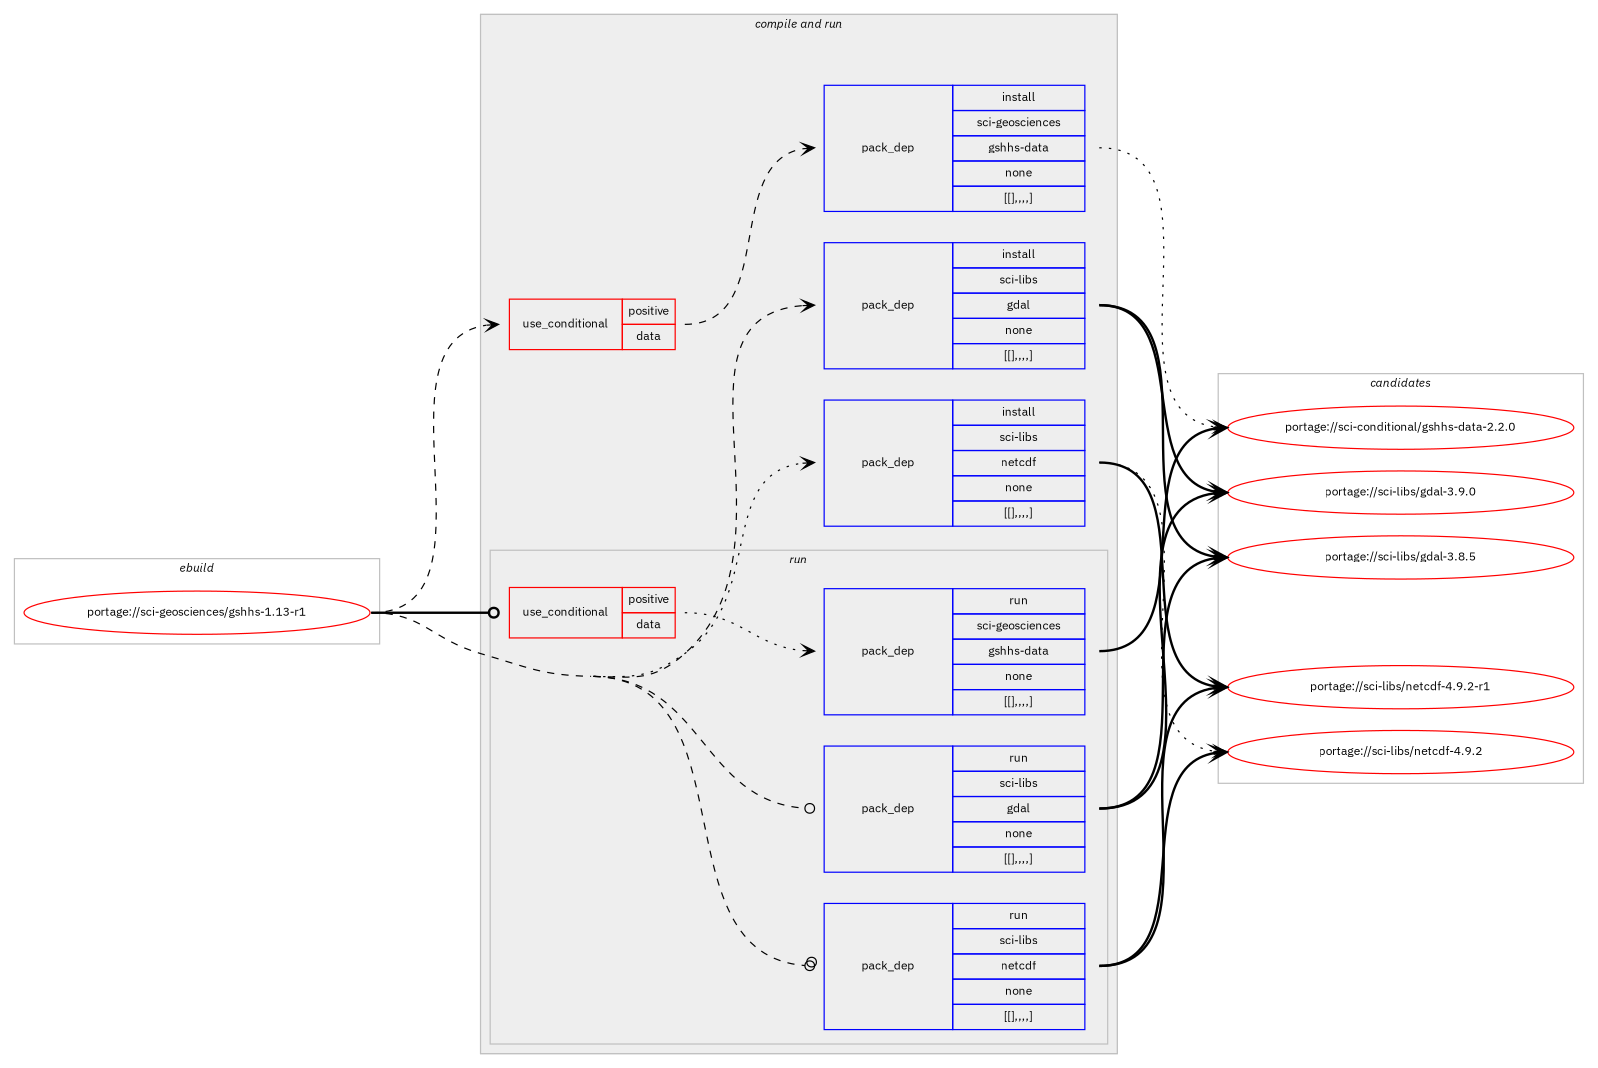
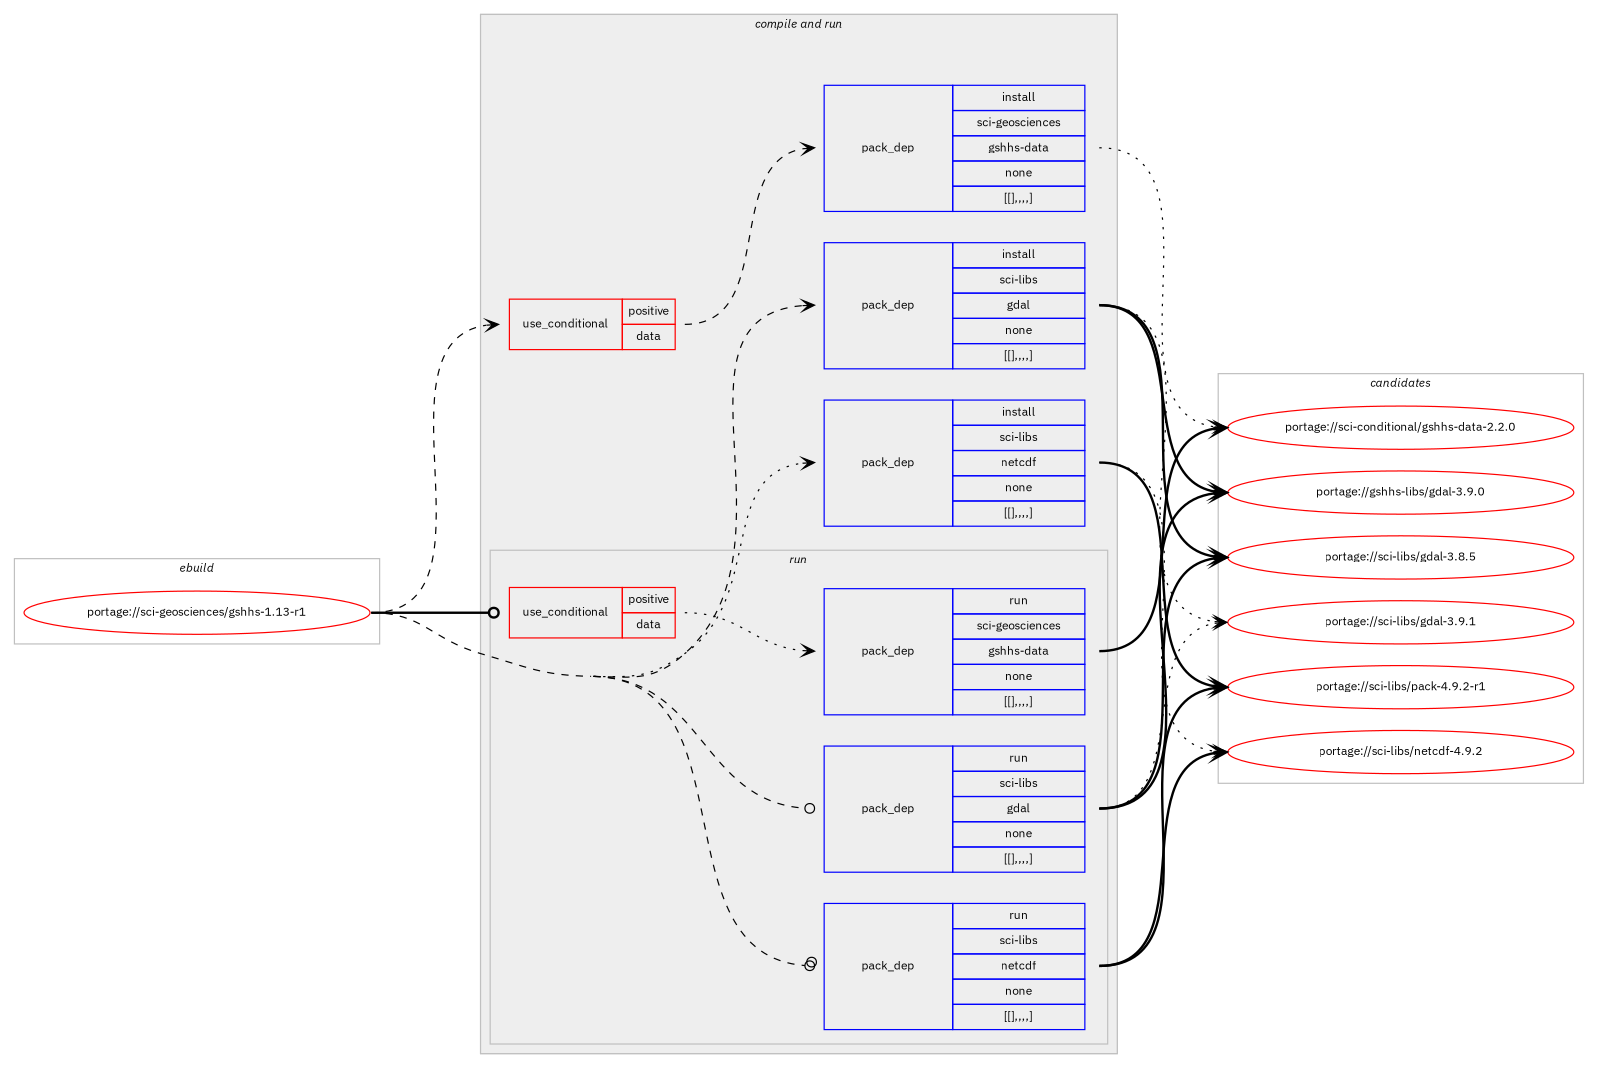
  digraph {
    compound=true
    concentrate=true
    fontname="IBM Plex Sans"
    fontsize=10
    newrank=true
    rankdir=LR
    ranksep=1.5
    node [color=red fontname="IBM Plex Sans" fontsize=10 shape=none]
    edge [arrowhead=vee fontname="IBM Plex Sans" headport=w style=bold tailport=e weight=100]
    n1 [label="portage://sci-geosciences/gshhs-1.13-r1" width=4 shape=""]
    n2 [color=blue label=<<TABLE BORDER="0" CELLBORDER="1" CELLSPACING="0" CELLPADDING="4" WIDTH="220"><TR><TD ROWSPAN="6" CELLPADDING="30">pack_dep</TD></TR><TR><TD WIDTH="110">install</TD></TR><TR><TD>sci-geosciences</TD></TR><TR><TD>gshhs-data</TD></TR><TR><TD>none</TD></TR><TR><TD>[[],,,,]</TD></TR></TABLE>>]
    n3 [label=<<TABLE BORDER="0" CELLBORDER="1" CELLSPACING="0" CELLPADDING="4"><TR><TD ROWSPAN="3" CELLPADDING="10">use_conditional</TD></TR><TR><TD>positive</TD></TR><TR><TD>data</TD></TR></TABLE>>]
    n4 [color=blue label=<<TABLE BORDER="0" CELLBORDER="1" CELLSPACING="0" CELLPADDING="4" WIDTH="220"><TR><TD ROWSPAN="6" CELLPADDING="30">pack_dep</TD></TR><TR><TD WIDTH="110">install</TD></TR><TR><TD>sci-libs</TD></TR><TR><TD>gdal</TD></TR><TR><TD>none</TD></TR><TR><TD>[[],,,,]</TD></TR></TABLE>>]
    n5 [color=blue label=<<TABLE BORDER="0" CELLBORDER="1" CELLSPACING="0" CELLPADDING="4" WIDTH="220"><TR><TD ROWSPAN="6" CELLPADDING="30">pack_dep</TD></TR><TR><TD WIDTH="110">install</TD></TR><TR><TD>sci-libs</TD></TR><TR><TD>netcdf</TD></TR><TR><TD>none</TD></TR><TR><TD>[[],,,,]</TD></TR></TABLE>>]
    n6 [color=blue label=<<TABLE BORDER="0" CELLBORDER="1" CELLSPACING="0" CELLPADDING="4" WIDTH="220"><TR><TD ROWSPAN="6" CELLPADDING="30">pack_dep</TD></TR><TR><TD WIDTH="110">run</TD></TR><TR><TD>sci-geosciences</TD></TR><TR><TD>gshhs-data</TD></TR><TR><TD>none</TD></TR><TR><TD>[[],,,,]</TD></TR></TABLE>>]
    n7 [label=<<TABLE BORDER="0" CELLBORDER="1" CELLSPACING="0" CELLPADDING="4"><TR><TD ROWSPAN="3" CELLPADDING="10">use_conditional</TD></TR><TR><TD>positive</TD></TR><TR><TD>data</TD></TR></TABLE>>]
    n8 [color=blue label=<<TABLE BORDER="0" CELLBORDER="1" CELLSPACING="0" CELLPADDING="4" WIDTH="220"><TR><TD ROWSPAN="6" CELLPADDING="30">pack_dep</TD></TR><TR><TD WIDTH="110">run</TD></TR><TR><TD>sci-libs</TD></TR><TR><TD>gdal</TD></TR><TR><TD>none</TD></TR><TR><TD>[[],,,,]</TD></TR></TABLE>>]
    n9 [color=blue label=<<TABLE BORDER="0" CELLBORDER="1" CELLSPACING="0" CELLPADDING="4" WIDTH="220"><TR><TD ROWSPAN="6" CELLPADDING="30">pack_dep</TD></TR><TR><TD WIDTH="110">run</TD></TR><TR><TD>sci-libs</TD></TR><TR><TD>netcdf</TD></TR><TR><TD>none</TD></TR><TR><TD>[[],,,,]</TD></TR></TABLE>>]
    n10 [label="portage://sci-conditional/gshhs-data-2.2.0" width=4 shape=""]
-   n12 [label="portage://sci-libs/gdal-3.9.0" width=4 shape=""]
+   n11 [label="portage://sci-libs/gdal-3.9.1" width=4 shape=""]
+   n12 [label="portage://gshhs-libs/gdal-3.9.0" width=4 shape=""]
    n13 [label="portage://sci-libs/gdal-3.8.5" width=4 shape=""]
-   n14 [label="portage://sci-libs/netcdf-4.9.2-r1" width=4 shape=""]
+   n14 [label="portage://sci-libs/pack-4.9.2-r1" width=4 shape=""]
    n15 [label="portage://sci-libs/netcdf-4.9.2" width=4 shape=""]
    subgraph cluster_1 {
      color=gray
      label=<<i>ebuild</i>>
      n1
    }
    subgraph cluster_2 {
      color=gray
      label=<<i>dependencies</i>>
      subgraph cluster_3 {
        color=gray
        fillcolor="#eeeeee"
        label=<<i>compile</i>>
        style=filled
        subgraph sub_4 {
          color=gray
          fillcolor="#eeeeee"
          label=<<i>compile</i>>
          style=filled
          n3
          subgraph sub_5 {
            color=gray
            fillcolor="#eeeeee"
            label=<<i>compile</i>>
            style=filled
            n2
          }
        }
        subgraph sub_6 {
          color=gray
          fillcolor="#eeeeee"
          label=<<i>compile</i>>
          style=filled
          n4
        }
        subgraph sub_7 {
          color=gray
          fillcolor="#eeeeee"
          label=<<i>compile</i>>
          style=filled
          n5
        }
      }
      subgraph cluster_8 {
        color=gray
        fillcolor="#eeeeee"
        label=<<i>compile and run</i>>
        style=filled
      }
      subgraph cluster_9 {
        color=gray
        fillcolor="#eeeeee"
        label=<<i>run</i>>
        style=filled
        subgraph sub_10 {
          color=gray
          fillcolor="#eeeeee"
          label=<<i>run</i>>
          style=filled
          n7
          subgraph sub_11 {
            color=gray
            fillcolor="#eeeeee"
            label=<<i>run</i>>
            style=filled
            n6
          }
        }
        subgraph sub_12 {
          color=gray
          fillcolor="#eeeeee"
          label=<<i>run</i>>
          style=filled
          n8
        }
        subgraph sub_13 {
          color=gray
          fillcolor="#eeeeee"
          label=<<i>run</i>>
          style=filled
          n9
        }
      }
    }
    subgraph cluster_14 {
      color=gray
      label=<<i>candidates</i>>
      rank=same
      subgraph sub_15 {
        color=black
        label=<<i>candidates</i>>
        nodesep=1
        rank=same
        n10
      }
      subgraph sub_16 {
        color=black
        label=<<i>candidates</i>>
        nodesep=1
        rank=same
+       n11
        n12
        n13
      }
      subgraph sub_17 {
        color=black
        label=<<i>candidates</i>>
        nodesep=1
        rank=same
        n14
        n15
      }
      subgraph sub_18 {
        color=black
        label=<<i>candidates</i>>
        nodesep=1
        rank=same
        n10
      }
      subgraph sub_19 {
        color=black
        label=<<i>candidates</i>>
        nodesep=1
        rank=same
+       n11
        n12
        n13
      }
      subgraph sub_20 {
        color=black
        label=<<i>candidates</i>>
        nodesep=1
        rank=same
        n14
        n15
      }
    }
    n1 -> n3 [style=dashed weight=20]
    n1 -> n4 [style=dashed weight=20]
    n1 -> n5 [style=dotted weight=20]
    n1 -> n7 [arrowhead=odot weight=20]
    n1 -> n8 [arrowhead=odot style=dashed weight=20]
    n1 -> n9 [arrowhead=odot style=dashed weight=20]
    n2 -> n10 [style=dotted]
    n3 -> n2 [style=dashed weight=20]
+   n4 -> n11 [style=dotted]
    n4 -> n12
    n4 -> n13
    n5 -> n14
    n5 -> n15 [style=dotted]
    n6 -> n10
    n7 -> n6 [style=dotted weight=20]
+   n8 -> n11 [style=dotted]
    n8 -> n12
    n8 -> n13
    n9 -> n14
    n9 -> n15
  }
